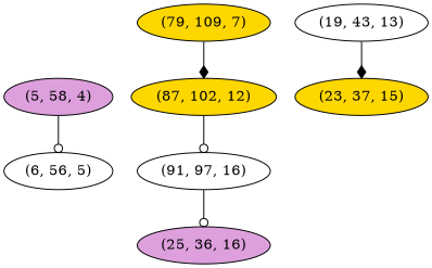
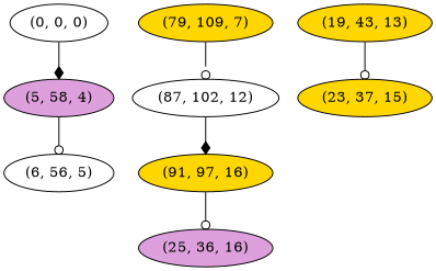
  digraph {
    node [fillcolor=white style=filled]
    edge [arrowhead=odot]
    "(5, 58, 4)" [fillcolor=plum]
+   "(0, 0, 0)"
    "(6, 56, 5)"
    "(79, 109, 7)" [fillcolor=gold]
-   "(87, 102, 12)" [fillcolor=gold]
-   "(19, 43, 13)"
+   "(87, 102, 12)"
+   "(19, 43, 13)" [fillcolor=gold]
    "(23, 37, 15)" [fillcolor=gold]
    "(25, 36, 16)" [fillcolor=plum]
-   "(91, 97, 16)"
+   "(91, 97, 16)" [fillcolor=gold]
    "(5, 58, 4)" -> "(6, 56, 5)"
-   "(79, 109, 7)" -> "(87, 102, 12)" [arrowhead=diamond]
-   "(87, 102, 12)" -> "(91, 97, 16)"
-   "(19, 43, 13)" -> "(23, 37, 15)" [arrowhead=diamond]
+   "(0, 0, 0)" -> "(5, 58, 4)" [arrowhead=diamond]
+   "(79, 109, 7)" -> "(87, 102, 12)"
+   "(87, 102, 12)" -> "(91, 97, 16)" [arrowhead=diamond]
+   "(19, 43, 13)" -> "(23, 37, 15)"
    "(91, 97, 16)" -> "(25, 36, 16)"
  }
